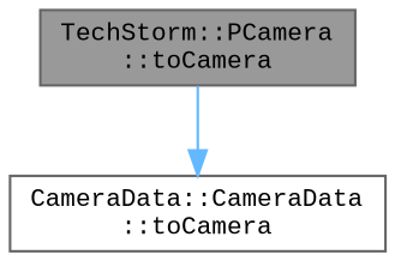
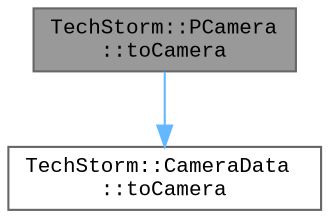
  digraph {
    rankdir=TB
    fontname="Liberation Mono"
    node [fontname="Liberation Mono" fontsize=10 shape=box style=filled]
    n1 [color=gray40 fillcolor=grey60 fontcolor=black height=0.2 label="TechStorm::PCamera\l::toCamera" width=0.4]
-   n2 [color=grey40 fillcolor=white height=0.2 label="CameraData::CameraData\l::toCamera" width=0.4]
+   n2 [color=grey40 fillcolor=white height=0.2 label="TechStorm::CameraData\l::toCamera" width=0.4]
    n1 -> n2 [color=steelblue1 fontname="Liberation Mono" fontsize=10 labelfontname=Helvetica labelfontsize=10 style=solid]
  }
